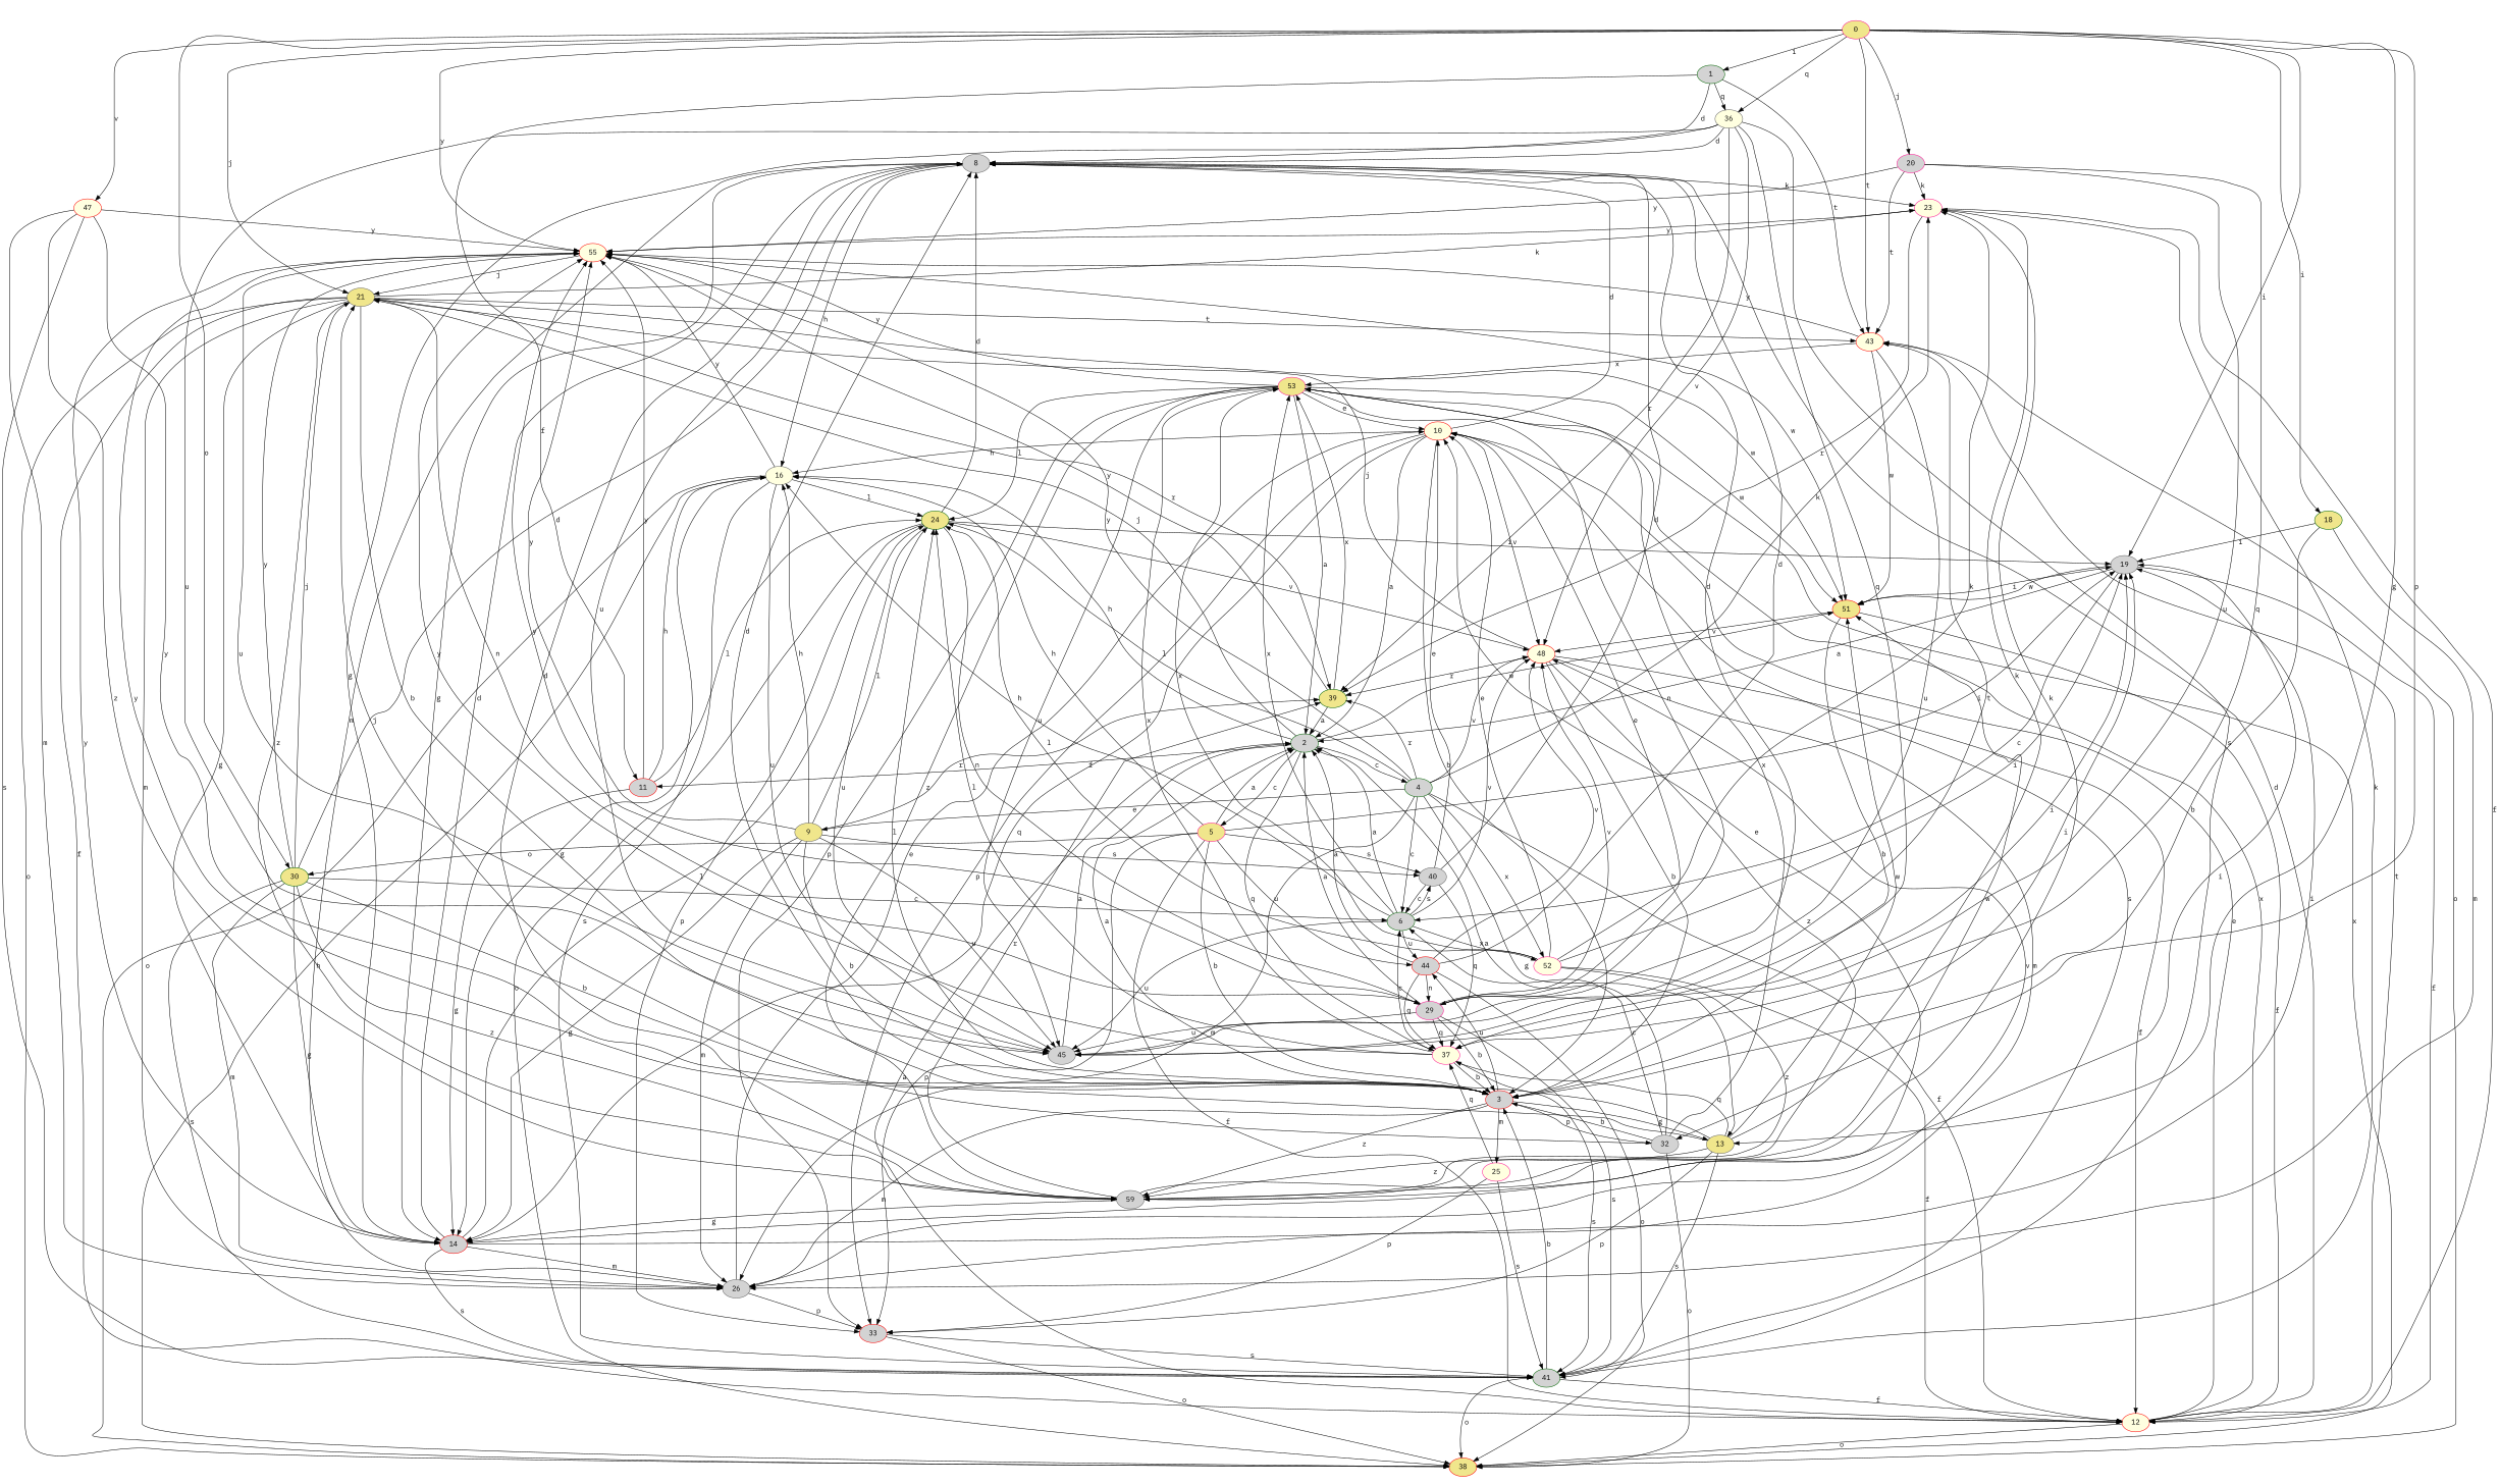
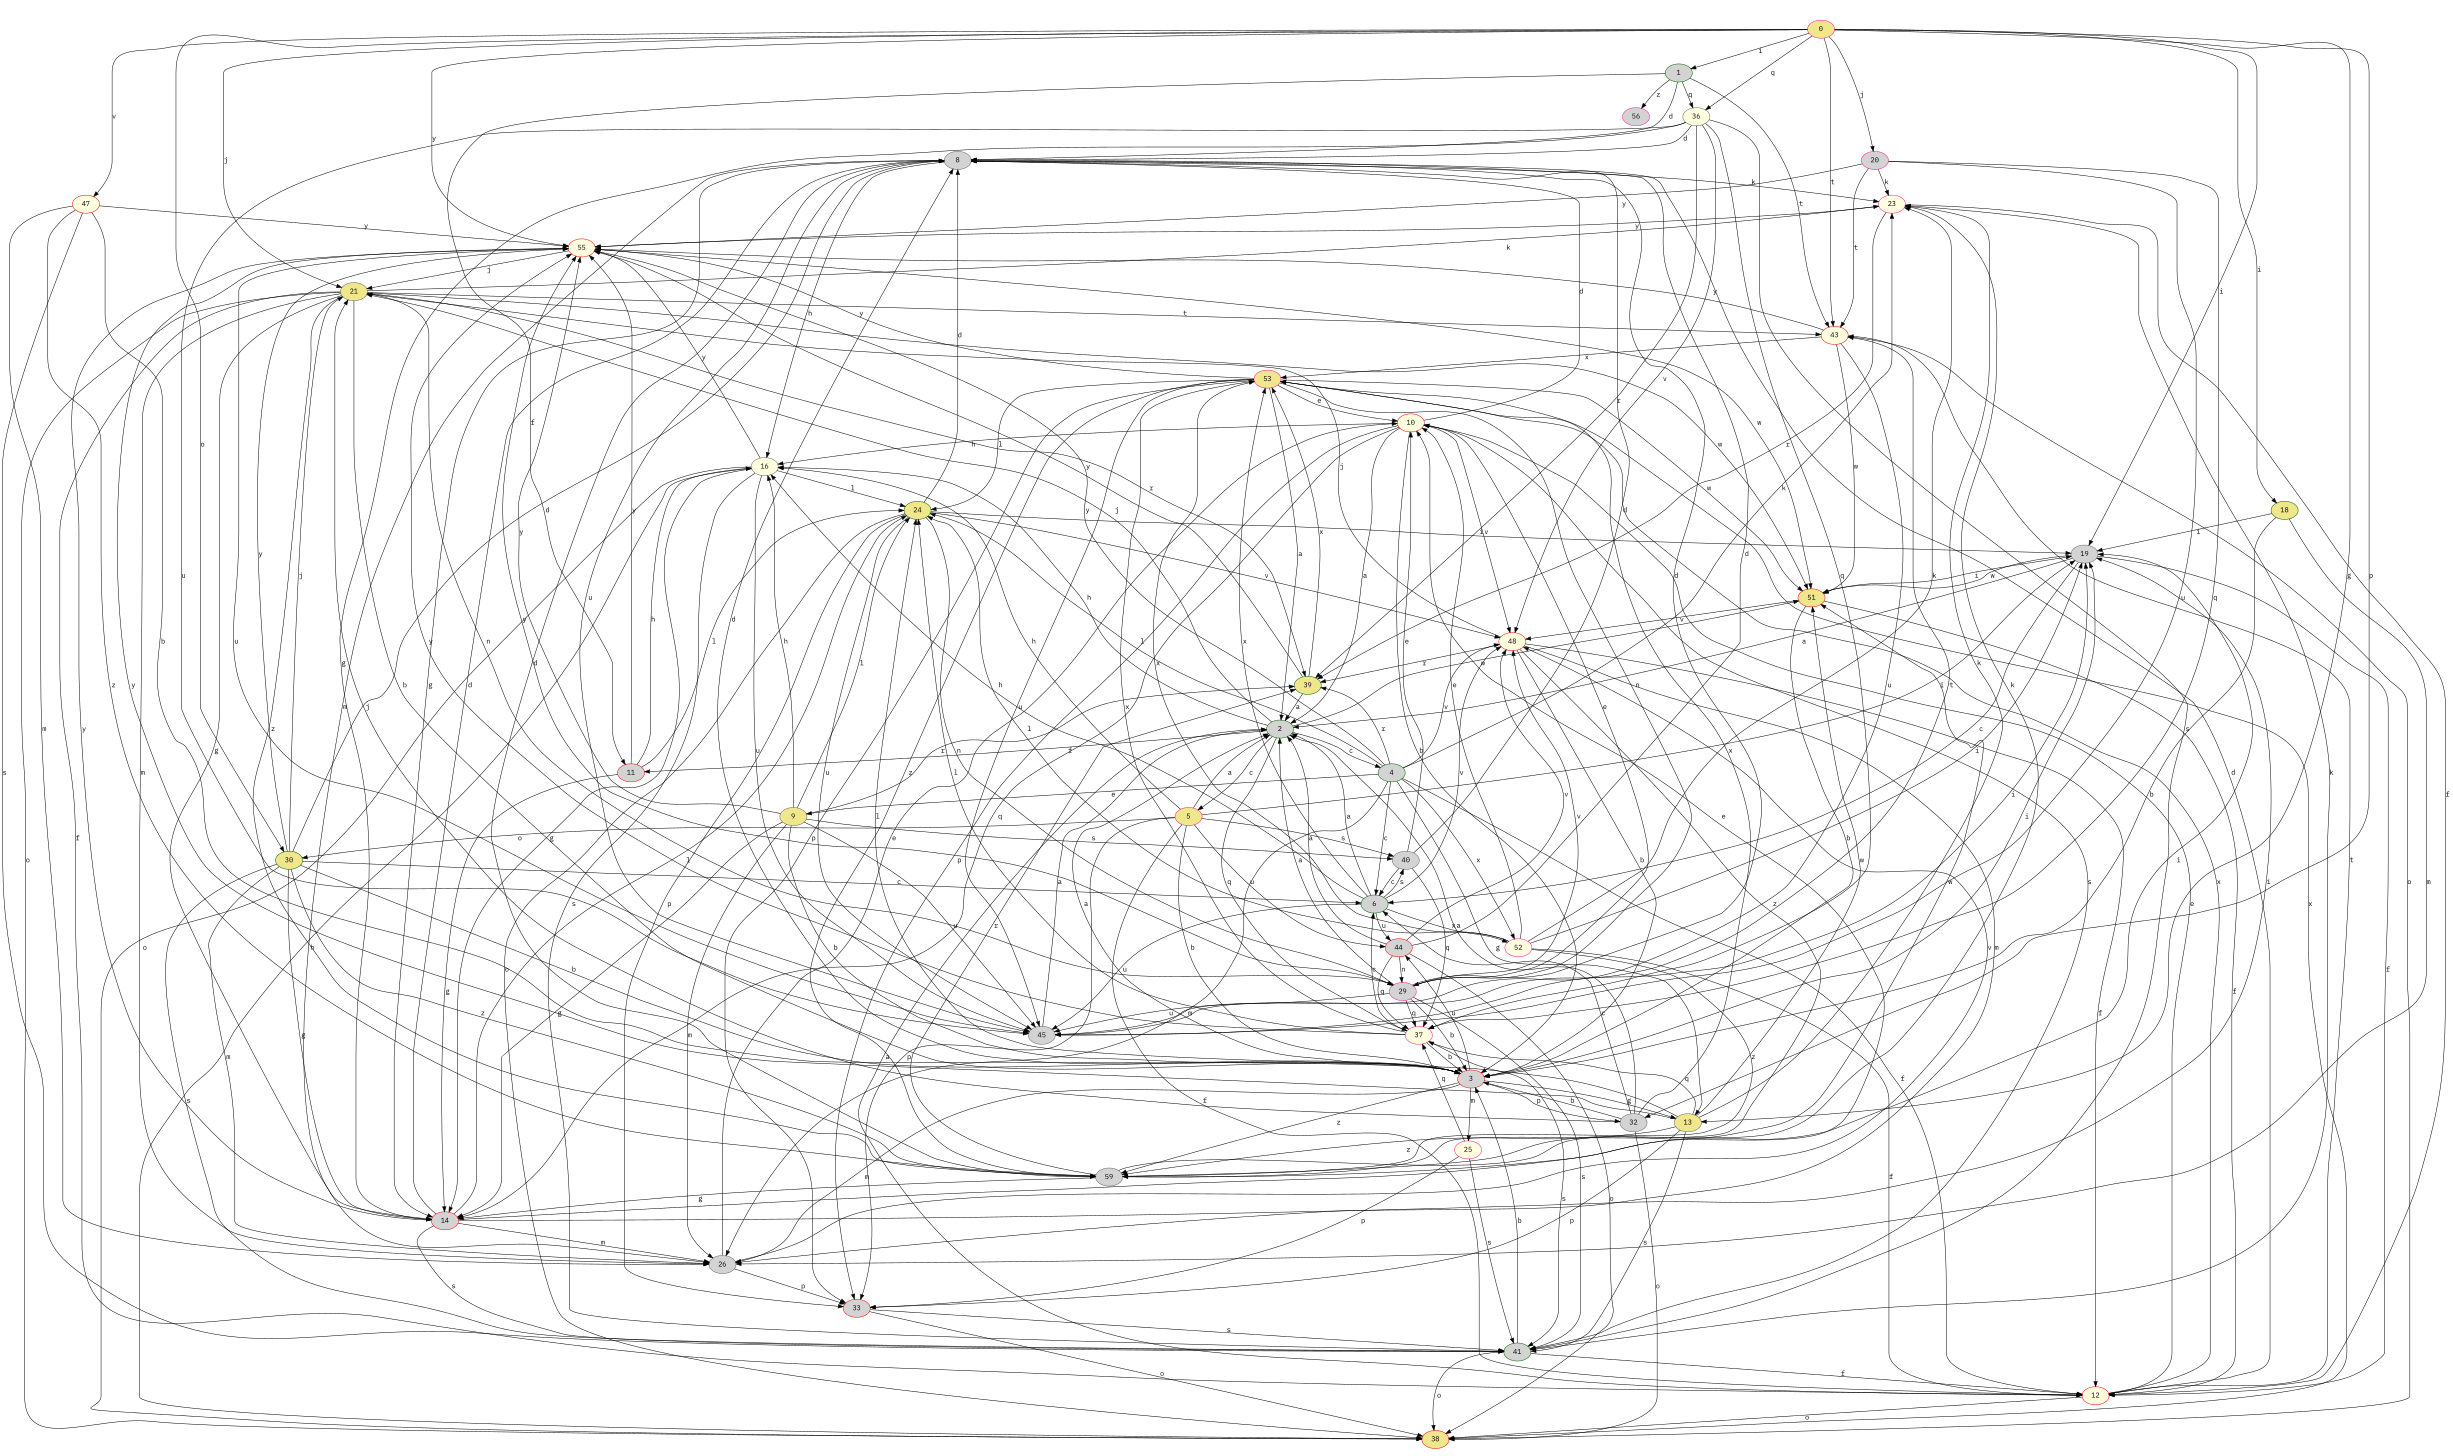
  strict digraph {
    fontname="IBM Plex Mono"
    node [color=red fillcolor=lightgrey fontname="IBM Plex Mono" style=filled]
    edge [fontname="IBM Plex Mono"]
    0 [color=deeppink fillcolor=khaki]
    1 [color=darkgreen]
    13 [color=gray40 fillcolor=khaki]
    18 [color=darkgreen fillcolor=khaki]
    19 [color=gray40]
    20 [color=deeppink]
    21 [color=gray40 fillcolor=khaki]
    30 [color=darkgreen fillcolor=khaki]
    32 [color=gray40]
    36 [color=gray40 fillcolor=lightyellow]
    43 [fillcolor=lightyellow]
    47 [fillcolor=lightyellow]
    55 [fillcolor=lightyellow]
    8 [color=gray40]
    11
+   56 [color=deeppink]
    37 [color=deeppink fillcolor=lightyellow]
    51 [fillcolor=khaki]
    59 [color=gray40]
    23 [color=deeppink fillcolor=lightyellow]
    24 [color=darkgreen fillcolor=khaki]
    33
    41 [color=darkgreen]
    3
    26 [color=gray40]
    2 [color=darkgreen]
    6 [color=darkgreen]
    12 [fillcolor=lightyellow]
    45 [color=gray40]
    29 [color=deeppink]
    39 [color=darkgreen fillcolor=khaki]
    14
    n33 [fillcolor=khaki label=38]
    53 [color=deeppink fillcolor=khaki]
    48 [fillcolor=lightyellow]
    16 [color=gray40 fillcolor=lightyellow]
    4 [color=darkgreen]
    5 [color=deeppink fillcolor=khaki]
    9 [color=gray40 fillcolor=khaki]
    52 [color=deeppink fillcolor=lightyellow]
    44
    40 [color=gray40]
    25 [color=deeppink fillcolor=lightyellow]
    10 [fillcolor=lightyellow]
    0 -> 1 [label=i]
    0 -> 13 [label=g]
    0 -> 18 [label=i]
    0 -> 19 [label=i]
    0 -> 20 [label=j]
    0 -> 21 [label=j]
    0 -> 30 [label=o]
    0 -> 32 [label=p]
    0 -> 36 [label=q]
    0 -> 43 [label=t]
    0 -> 47 [label=v]
    0 -> 55 [label=y]
    1 -> 36 [label=q]
    1 -> 43 [label=t]
    1 -> 8 [label=d]
    1 -> 11 [label=f]
+   1 -> 56 [label=z]
    13 -> 55 [label=y]
    13 -> 37 [label=q]
    13 -> 51 [label=w]
    13 -> 59 [label=z]
    13 -> 23 [label=k]
    13 -> 24 [label=l]
    13 -> 33 [label=p]
    13 -> 41 [label=s]
    18 -> 19 [label=i]
    18 -> 3 [label=b]
    18 -> 26 [label=m]
    19 -> 51 [label=w]
    19 -> 2 [label=a]
    19 -> 6 [label=c]
    19 -> 12 [label=f]
    20 -> 43 [label=t]
    20 -> 55 [label=y]
    20 -> 37 [label=q]
    20 -> 23 [label=k]
    20 -> 45 [label=u]
    21 -> 43 [label=t]
    21 -> 51 [label=w]
    21 -> 59 [label=z]
    21 -> 23 [label=k]
    21 -> 3 [label=b]
    21 -> 26 [label=m]
    21 -> 12 [label=f]
    21 -> 29 [label=n]
    21 -> 39 [label=r]
    21 -> 14 [label=g]
    21 -> n33 [label=o]
    30 -> 21 [label=j]
    30 -> 55 [label=y]
    30 -> 8 [label=d]
    30 -> 59 [label=z]
    30 -> 41 [label=s]
    30 -> 3 [label=b]
    30 -> 26 [label=m]
    30 -> 6 [label=c]
    30 -> 14 [label=g]
    32 -> 21 [label=j]
    32 -> 3 [label=b]
    32 -> 2 [label=a]
    32 -> 6 [label=c]
    32 -> n33 [label=o]
    32 -> 53 [label=x]
    36 -> 8 [label=d]
    36 -> 37 [label=q]
    36 -> 41 [label=s]
    36 -> 45 [label=u]
    36 -> 39 [label=r]
    36 -> 14 [label=g]
    36 -> 48 [label=v]
    43 -> 55 [label=y]
    43 -> 51 [label=w]
    43 -> 45 [label=u]
    43 -> n33 [label=o]
    43 -> 53 [label=x]
    47 -> 55 [label=y]
    47 -> 59 [label=z]
    47 -> 41 [label=s]
-   47 -> 3 [label=y]
+   47 -> 3 [label=b]
    47 -> 26 [label=m]
    55 -> 21 [label=j]
    55 -> 51 [label=w]
    55 -> 45 [label=u]
    8 -> 23 [label=k]
    8 -> 26 [label=m]
    8 -> 45 [label=u]
    8 -> 14 [label=g]
    8 -> 16 [label=h]
    11 -> 55 [label=y]
    11 -> 24 [label=l]
    11 -> 14 [label=g]
    11 -> 16 [label=h]
    37 -> 55 [label=y]
    37 -> 24 [label=l]
    37 -> 41 [label=s]
    37 -> 3 [label=b]
    37 -> 6 [label=c]
    37 -> 53 [label=x]
    51 -> 19 [label=i]
    51 -> 3 [label=b]
    51 -> 12 [label=f]
    51 -> 48 [label=v]
    59 -> 19 [label=i]
    59 -> 8 [label=d]
    59 -> 51 [label=w]
    59 -> 23 [label=k]
    59 -> 39 [label=r]
    59 -> 14 [label=g]
    23 -> 55 [label=y]
    23 -> 12 [label=f]
    23 -> 39 [label=r]
    24 -> 19 [label=i]
    24 -> 8 [label=d]
    24 -> 33 [label=p]
    24 -> 45 [label=u]
    24 -> 29 [label=n]
    24 -> n33 [label=o]
    24 -> 48 [label=v]
    33 -> 41 [label=s]
    33 -> n33 [label=o]
    41 -> 23 [label=k]
    41 -> 3 [label=b]
    41 -> 12 [label=f]
    41 -> n33 [label=o]
    3 -> 13 [label=g]
    3 -> 19 [label=i]
    3 -> 32 [label=p]
    3 -> 8 [label=d]
    3 -> 59 [label=z]
    3 -> 26 [label=m]
    3 -> 2 [label=a]
    3 -> 44 [label=u]
    3 -> 25 [label=m]
    26 -> 33 [label=p]
    26 -> 48 [label=v]
    26 -> 10 [label=e]
    2 -> 21 [label=j]
    2 -> 11 [label=f]
    2 -> 37 [label=q]
    2 -> 51 [label=w]
    2 -> 16 [label=h]
    2 -> 4 [label=c]
    2 -> 5 [label=c]
    6 -> 2 [label=a]
    6 -> 45 [label=u]
    6 -> 53 [label=x]
    6 -> 48 [label=v]
    6 -> 16 [label=h]
    6 -> 52 [label=x]
    6 -> 44 [label=u]
    6 -> 40 [label=s]
    12 -> 43 [label=t]
    12 -> 8 [label=d]
    12 -> 2 [label=a]
    12 -> n33 [label=o]
    12 -> 53 [label=x]
    12 -> 10 [label=e]
    45 -> 19 [label=i]
    45 -> 43 [label=t]
    45 -> 2 [label=a]
    29 -> 55 [label=y]
    29 -> 8 [label=d]
    29 -> 37 [label=q]
    29 -> 41 [label=s]
    29 -> 3 [label=b]
    29 -> 2 [label=a]
    29 -> 45 [label=u]
    29 -> 48 [label=v]
    29 -> 10 [label=e]
    39 -> 55 [label=y]
    39 -> 2 [label=a]
    39 -> 53 [label=x]
    14 -> 19 [label=i]
    14 -> 55 [label=y]
    14 -> 8 [label=d]
    14 -> 24 [label=l]
    14 -> 41 [label=s]
    14 -> 26 [label=m]
    14 -> 10 [label=e]
    n33 -> 53 [label=x]
    n33 -> 16 [label=h]
    53 -> 55 [label=y]
    53 -> 51 [label=w]
    53 -> 59 [label=z]
    53 -> 24 [label=l]
    53 -> 33 [label=p]
    53 -> 2 [label=a]
    53 -> 45 [label=u]
    53 -> 29 [label=n]
    53 -> 10 [label=e]
    48 -> 21 [label=j]
    48 -> 59 [label=z]
    48 -> 3 [label=b]
    48 -> 26 [label=m]
    48 -> 12 [label=f]
    48 -> 39 [label=r]
    16 -> 55 [label=y]
    16 -> 24 [label=l]
    16 -> 41 [label=s]
    16 -> 45 [label=u]
    16 -> 14 [label=g]
    16 -> n33 [label=o]
    4 -> 13 [label=g]
    4 -> 55 [label=y]
    4 -> 23 [label=k]
    4 -> 24 [label=l]
    4 -> 26 [label=m]
    4 -> 6 [label=c]
    4 -> 12 [label=f]
    4 -> 39 [label=r]
    4 -> 48 [label=v]
    4 -> 9 [label=e]
    4 -> 52 [label=x]
    5 -> 19 [label=i]
    5 -> 30 [label=o]
    5 -> 33 [label=p]
    5 -> 3 [label=b]
    5 -> 2 [label=a]
    5 -> 12 [label=f]
    5 -> 16 [label=h]
    5 -> 44 [label=u]
    5 -> 40 [label=s]
    9 -> 55 [label=y]
    9 -> 24 [label=l]
    9 -> 3 [label=b]
    9 -> 26 [label=m]
    9 -> 45 [label=u]
    9 -> 39 [label=r]
    9 -> 14 [label=g]
    9 -> 16 [label=h]
    9 -> 40 [label=s]
    52 -> 19 [label=i]
    52 -> 59 [label=z]
    52 -> 23 [label=k]
    52 -> 24 [label=l]
    52 -> 12 [label=f]
    52 -> 53 [label=x]
    52 -> 10 [label=e]
    44 -> 8 [label=d]
    44 -> 37 [label=q]
    44 -> 2 [label=a]
    44 -> 29 [label=n]
    44 -> n33 [label=o]
    44 -> 48 [label=v]
    40 -> 8 [label=d]
    40 -> 37 [label=q]
    40 -> 6 [label=c]
    40 -> 10 [label=e]
    25 -> 37 [label=q]
    25 -> 33 [label=p]
    25 -> 41 [label=s]
    10 -> 8 [label=d]
    10 -> 33 [label=p]
    10 -> 41 [label=s]
    10 -> 3 [label=b]
    10 -> 2 [label=a]
    10 -> 14 [label=q]
    10 -> 48 [label=v]
    10 -> 16 [label=h]
  }
